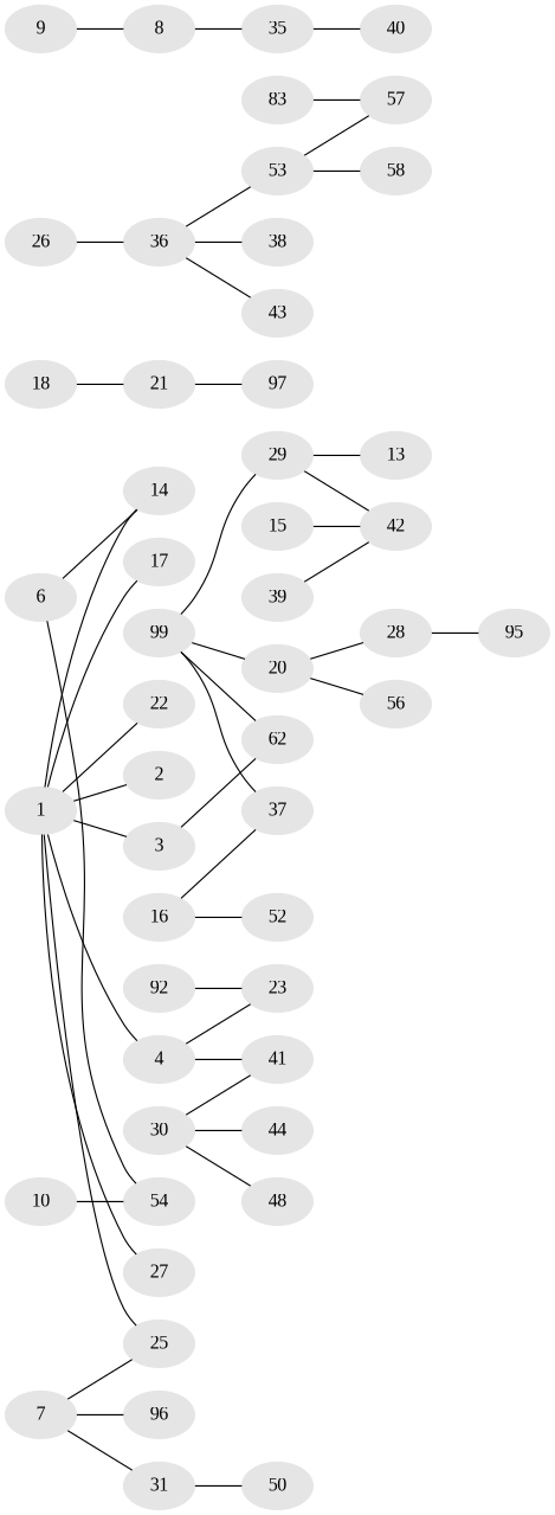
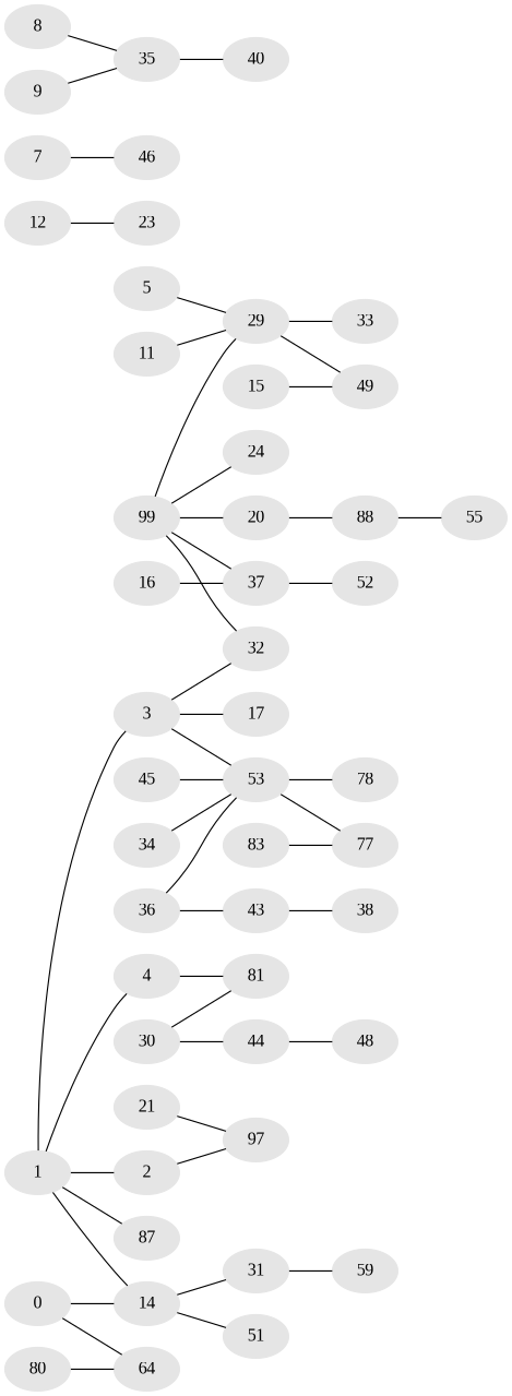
  graph {
    fontname="Liberation Serif"
    rankdir=LR
    node [color=gray90 fontname="Liberation Serif" style=filled]
    edge [fontname="Liberation Serif" weight=1.0]
    1
    2
    3
    4
    14
    17
-   22
-   25
-   27
+   27 [label=87]
    n10 [label=97]
-   32 [label=62]
+   32
    53
    23
-   41
+   41 [label=81]
    31
-   57
-   58
+   51
+   57 [label=77]
+   58 [label=78]
+   5
    29
-   49 [label=42]
-   33 [label=13]
-   6
-   54
+   49
+   33
+   6 [label=0]
+   54 [label=64]
    7
-   46 [label=96]
+   46
    8
    35
    40
    9
-   10
-   12 [label=92]
+   10 [label=80]
+   11
+   12
    n34 [label=83]
-   50
+   50 [label=59]
    15
    16
    37
    52
-   18
    21
    n42 [label=99]
    20
-   28
-   56
-   55 [label=95]
-   26
+   24
+   28 [label=88]
+   55
    36
    38
    43
    30
    44
    48
-   39
+   34
+   45
    1 -- 2
    1 -- 3
    1 -- 4
    1 -- 14
-   1 -- 17
-   1 -- 22
-   1 -- 25
+   3 -- 17
    1 -- 27
+   2 -- n10
    3 -- 32
-   4 -- 23
+   3 -- 53
    4 -- 41
-   7 -- 31
+   14 -- 31
+   14 -- 51
    53 -- 57
    53 -- 58
    31 -- 50
+   5 -- 29
    29 -- 49
    29 -- 33
    6 -- 14
    6 -- 54
-   7 -- 25
    7 -- 46
    8 -- 35
    35 -- 40
-   9 -- 8
+   9 -- 35
    10 -- 54
+   11 -- 29
    12 -- 23
    n34 -- 57
    15 -- 49
    16 -- 37
-   16 -- 52
-   18 -- 21
+   37 -- 52
    21 -- n10
    n42 -- 32
    n42 -- 29
    n42 -- 37
    n42 -- 20
+   n42 -- 24
    20 -- 28
-   20 -- 56
    28 -- 55
-   26 -- 36
    36 -- 53
-   36 -- 38
+   43 -- 38
    36 -- 43
    30 -- 41
    30 -- 44
-   30 -- 48
-   39 -- 49
+   44 -- 48
+   34 -- 53
+   45 -- 53
  }
